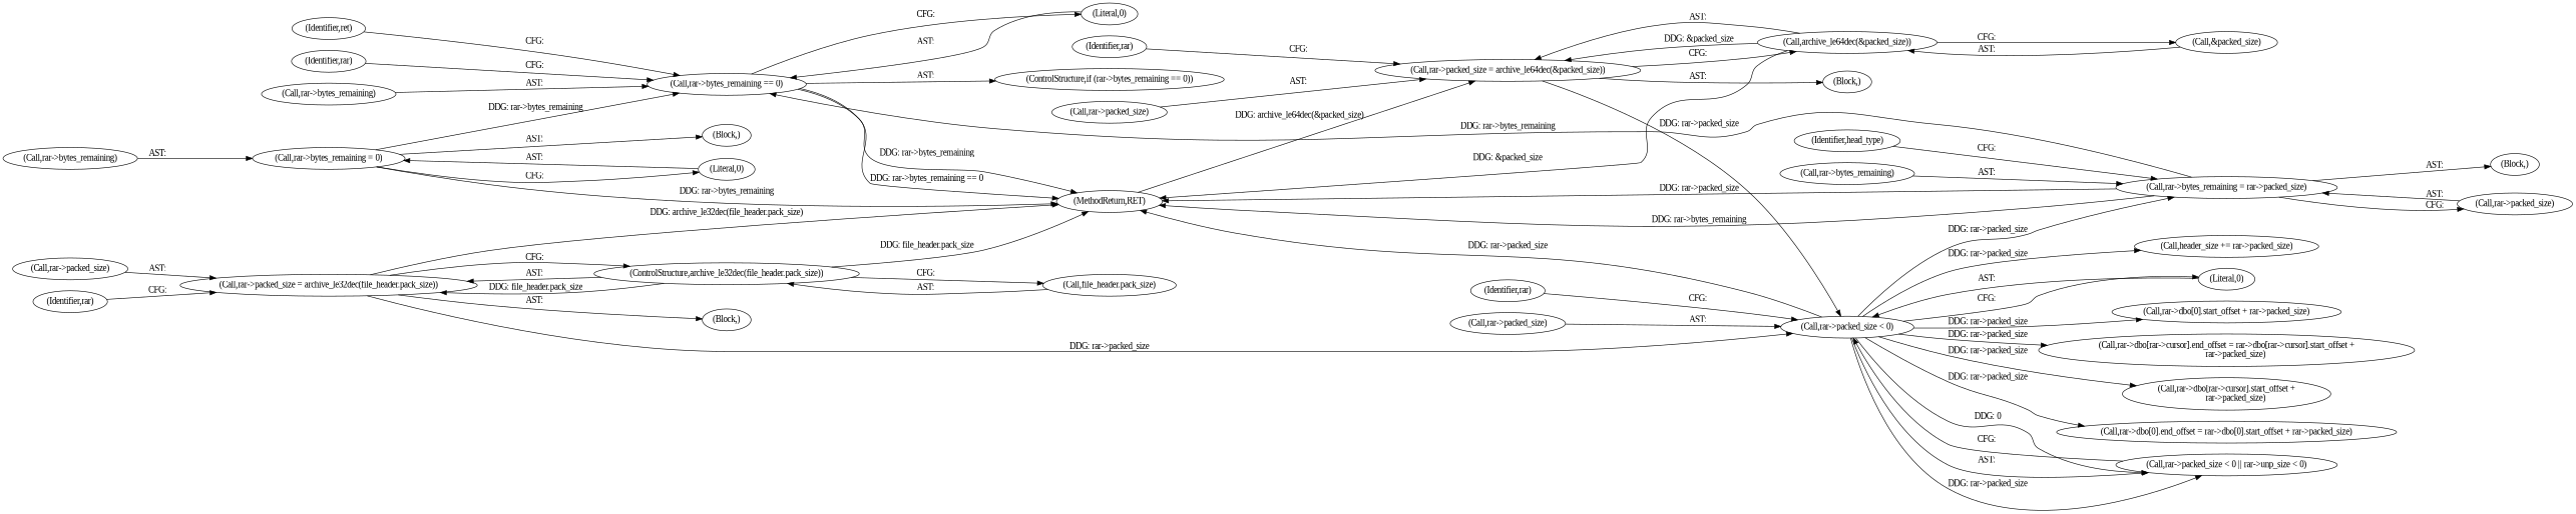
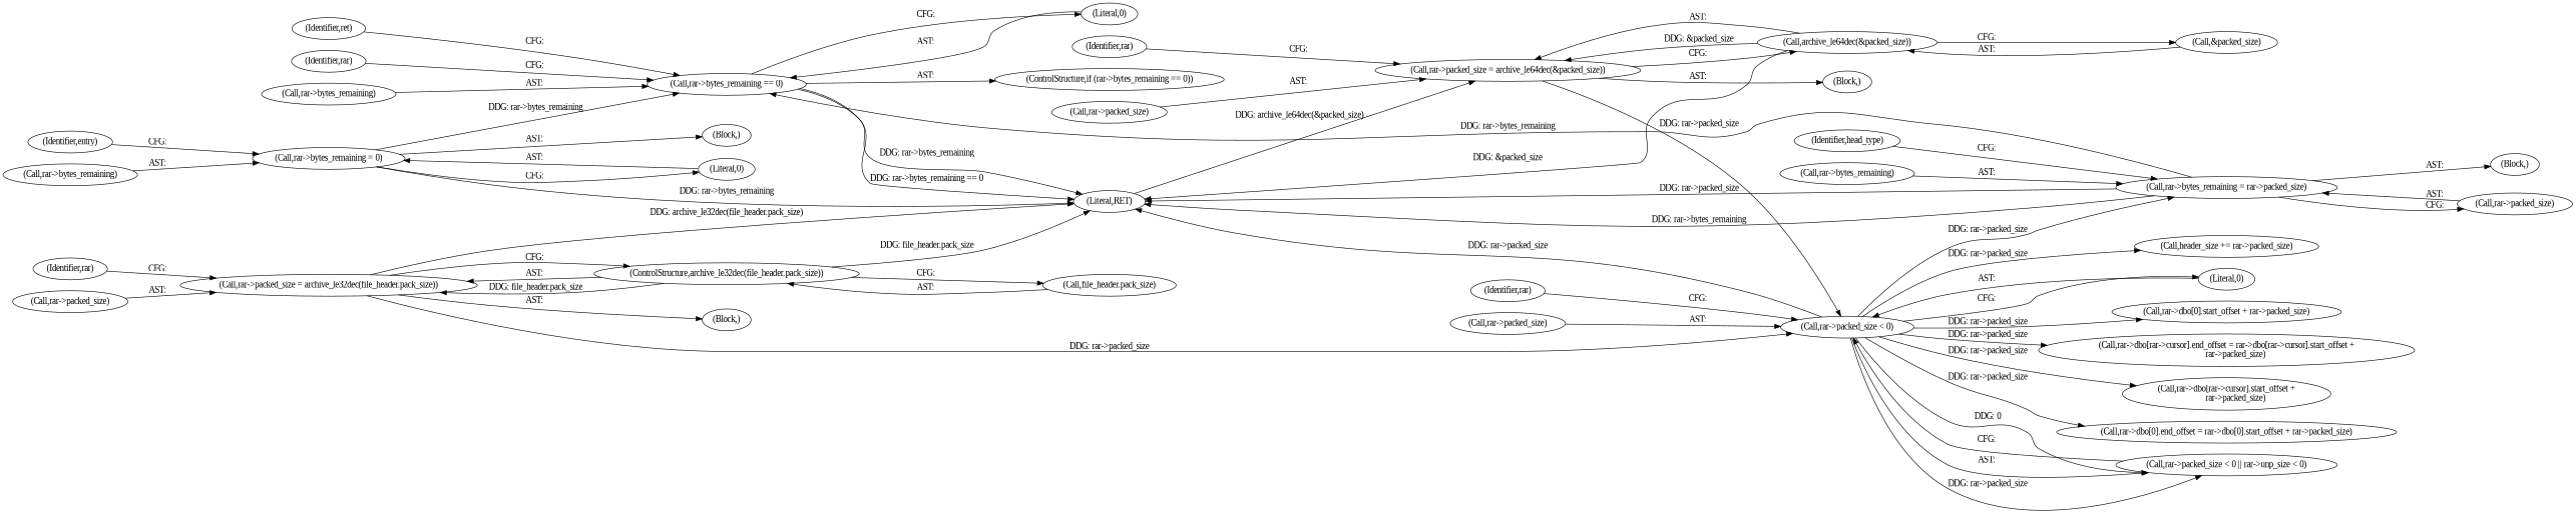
  digraph {
    fontname="Liberation Serif"
    rankdir=LR
    node [fontname="Liberation Serif"]
    edge [fontname="Liberation Serif"]
    n1 [label="(Call,rar->bytes_remaining == 0)"]
    n2 [label="(Literal,0)"]
-   n3 [label="(MethodReturn,RET)"]
+   n3 [label="(Literal,RET)"]
    n4 [label="(ControlStructure,if (rar->bytes_remaining == 0))"]
    n5 [label="(Call,rar->packed_size = archive_le64dec(&packed_size))"]
    n6 [label="(Call,rar->bytes_remaining = 0)"]
    n7 [label="(Block,)"]
    n8 [label="(Literal,0)"]
    n9 [label="(Call,rar->bytes_remaining = rar->packed_size)"]
    n10 [label="(Block,)"]
    n11 [label="(Call,rar->packed_size)"]
    n12 [label="(Call,rar->packed_size < 0)"]
    n13 [label="(Call,header_size += rar->packed_size)"]
    n14 [label="(Literal,0)"]
    n15 [label="(Call,rar->dbo[0].start_offset + rar->packed_size)"]
    n16 [label="(Call,rar->packed_size < 0 || rar->unp_size < 0)"]
    n17 [label="(Call,rar->dbo[rar->cursor].end_offset = rar->dbo[rar->cursor].start_offset +\n        rar->packed_size)"]
    n18 [label="(Call,rar->dbo[rar->cursor].start_offset +\n        rar->packed_size)"]
    n19 [label="(Call,rar->dbo[0].end_offset = rar->dbo[0].start_offset + rar->packed_size)"]
    n20 [label="(Call,archive_le64dec(&packed_size))"]
    n21 [label="(Block,)"]
    n22 [label="(Call,&packed_size)"]
    n23 [label="(Call,rar->packed_size = archive_le32dec(file_header.pack_size))"]
    n24 [label="(ControlStructure,archive_le32dec(file_header.pack_size))"]
    n25 [label="(Block,)"]
    n26 [label="(Call,file_header.pack_size)"]
+   n27 [label="(Identifier,entry)"]
    n28 [label="(Identifier,ret)"]
    n29 [label="(Identifier,rar)"]
    n30 [label="(Identifier,rar)"]
    n31 [label="(Call,rar->packed_size)"]
    n32 [label="(Identifier,rar)"]
    n33 [label="(Call,rar->packed_size)"]
    n34 [label="(Call,rar->packed_size)"]
    n35 [label="(Identifier,rar)"]
    n36 [label="(Identifier,head_type)"]
    n37 [label="(Call,rar->bytes_remaining)"]
    n38 [label="(Call,rar->bytes_remaining)"]
    n39 [label="(Call,rar->bytes_remaining)"]
    n1 -> n2 [label="CFG: "]
    n1 -> n3 [label="DDG: rar->bytes_remaining"]
    n1 -> n3 [label="DDG: rar->bytes_remaining == 0"]
    n1 -> n4 [label="AST: "]
    n2 -> n1 [label="AST: "]
    n3 -> n5 [label="DDG: archive_le64dec(&packed_size)"]
    n5 -> n12 [label="DDG: rar->packed_size"]
    n5 -> n20 [label="CFG: "]
    n5 -> n21 [label="AST: "]
    n6 -> n1 [label="DDG: rar->bytes_remaining"]
    n6 -> n3 [label="DDG: rar->bytes_remaining"]
    n6 -> n7 [label="AST: "]
    n6 -> n8 [label="CFG: "]
    n8 -> n6 [label="AST: "]
    n9 -> n1 [label="DDG: rar->bytes_remaining"]
    n9 -> n3 [label="DDG: rar->bytes_remaining"]
    n9 -> n3 [label="DDG: rar->packed_size"]
    n9 -> n10 [label="AST: "]
    n9 -> n11 [label="CFG: "]
    n11 -> n9 [label="AST: "]
    n12 -> n3 [label="DDG: rar->packed_size"]
    n12 -> n9 [label="DDG: rar->packed_size"]
    n12 -> n13 [label="DDG: rar->packed_size"]
    n12 -> n14 [label="CFG: "]
    n12 -> n15 [label="DDG: rar->packed_size"]
    n12 -> n16 [label="AST: "]
    n12 -> n16 [label="DDG: rar->packed_size"]
    n12 -> n16 [label="DDG: 0"]
    n12 -> n17 [label="DDG: rar->packed_size"]
    n12 -> n18 [label="DDG: rar->packed_size"]
    n12 -> n19 [label="DDG: rar->packed_size"]
    n14 -> n12 [label="AST: "]
    n16 -> n12 [label="CFG: "]
    n20 -> n3 [label="DDG: &packed_size"]
    n20 -> n5 [label="AST: "]
    n20 -> n5 [label="DDG: &packed_size"]
    n20 -> n22 [label="CFG: "]
    n22 -> n20 [label="AST: "]
    n23 -> n3 [label="DDG: archive_le32dec(file_header.pack_size)"]
    n23 -> n12 [label="DDG: rar->packed_size"]
    n23 -> n24 [label="CFG: "]
    n23 -> n25 [label="AST: "]
    n24 -> n3 [label="DDG: file_header.pack_size"]
    n24 -> n23 [label="AST: "]
    n24 -> n23 [label="DDG: file_header.pack_size"]
    n24 -> n26 [label="CFG: "]
    n26 -> n24 [label="AST: "]
+   n27 -> n6 [label="CFG: "]
    n28 -> n1 [label="CFG: "]
    n29 -> n12 [label="CFG: "]
    n30 -> n23 [label="CFG: "]
    n31 -> n5 [label="AST: "]
    n32 -> n1 [label="CFG: "]
    n33 -> n12 [label="AST: "]
    n34 -> n23 [label="AST: "]
    n35 -> n5 [label="CFG: "]
    n36 -> n9 [label="CFG: "]
    n37 -> n1 [label="AST: "]
    n38 -> n9 [label="AST: "]
    n39 -> n6 [label="AST: "]
  }
